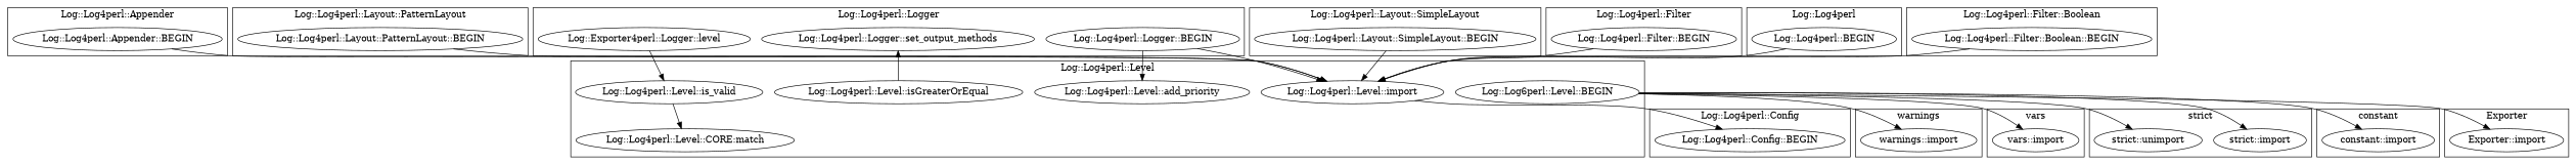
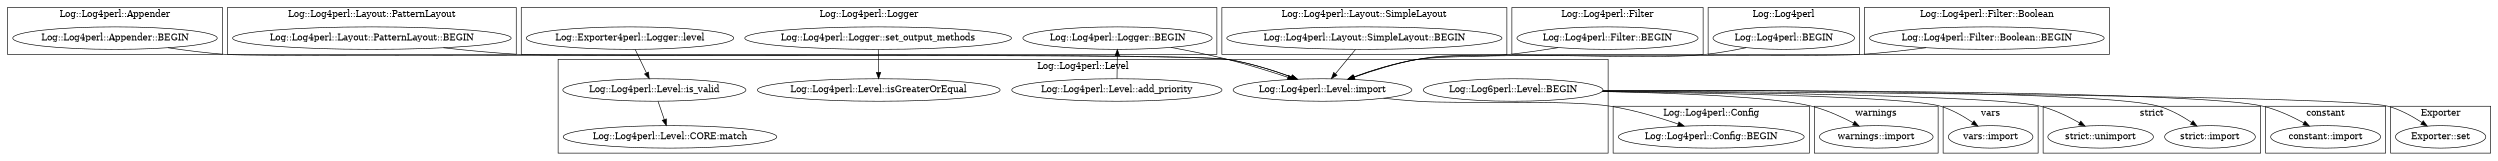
  digraph {
    "Log::Log4perl::Appender::BEGIN"
    "Log::Log4perl::Layout::PatternLayout::BEGIN"
    "Log::Log4perl::Level::import"
    "Log::Log4perl::Level::add_priority"
    "Log::Log4perl::Level::is_valid"
    n6 [label="Log::Log6perl::Level::BEGIN"]
    "Log::Log4perl::Level::isGreaterOrEqual"
    "Log::Log4perl::Level::CORE:match"
    "warnings::import"
    "Log::Log4perl::Layout::SimpleLayout::BEGIN"
    "vars::import"
    "Log::Log4perl::Config::BEGIN"
    "Log::Log4perl::Filter::BEGIN"
    "strict::import"
    "strict::unimport"
    "Log::Log4perl::BEGIN"
    "Log::Log4perl::Logger::set_output_methods"
    "Log::Log4perl::Logger::BEGIN"
    n19 [label="Log::Exporter4perl::Logger::level"]
    "Log::Log4perl::Filter::Boolean::BEGIN"
    "constant::import"
-   "Exporter::import"
+   "Exporter::import" [label="Exporter::set"]
    subgraph cluster_1 {
      label="Log::Log4perl::Appender"
      "Log::Log4perl::Appender::BEGIN"
    }
    subgraph cluster_2 {
      label="Log::Log4perl::Layout::PatternLayout"
      "Log::Log4perl::Layout::PatternLayout::BEGIN"
    }
    subgraph cluster_3 {
      label="Log::Log4perl::Level"
      "Log::Log4perl::Level::import"
      "Log::Log4perl::Level::add_priority"
      "Log::Log4perl::Level::is_valid"
      n6
      "Log::Log4perl::Level::isGreaterOrEqual"
      "Log::Log4perl::Level::CORE:match"
    }
    subgraph cluster_4 {
      label=warnings
      "warnings::import"
    }
    subgraph cluster_5 {
      label="Log::Log4perl::Layout::SimpleLayout"
      "Log::Log4perl::Layout::SimpleLayout::BEGIN"
    }
    subgraph cluster_6 {
      label=vars
      "vars::import"
    }
    subgraph cluster_7 {
      label="Log::Log4perl::Config"
      "Log::Log4perl::Config::BEGIN"
    }
    subgraph cluster_8 {
      label="Log::Log4perl::Filter"
      "Log::Log4perl::Filter::BEGIN"
    }
    subgraph cluster_9 {
      label="strict"
      "strict::import"
      "strict::unimport"
    }
    subgraph cluster_10 {
      label="Log::Log4perl"
      "Log::Log4perl::BEGIN"
    }
    subgraph cluster_11 {
      label="Log::Log4perl::Logger"
      "Log::Log4perl::Logger::set_output_methods"
      "Log::Log4perl::Logger::BEGIN"
      n19
    }
    subgraph cluster_12 {
      label="Log::Log4perl::Filter::Boolean"
      "Log::Log4perl::Filter::Boolean::BEGIN"
    }
    subgraph cluster_13 {
      label=constant
      "constant::import"
    }
    subgraph cluster_14 {
      label=Exporter
      "Exporter::import"
    }
    "Log::Log4perl::Appender::BEGIN" -> "Log::Log4perl::Level::import"
    "Log::Log4perl::Layout::PatternLayout::BEGIN" -> "Log::Log4perl::Level::import"
    "Log::Log4perl::Level::import" -> "Log::Log4perl::Config::BEGIN"
    "Log::Log4perl::Level::is_valid" -> "Log::Log4perl::Level::CORE:match"
    n6 -> "warnings::import"
    n6 -> "vars::import"
    n6 -> "strict::import"
    n6 -> "strict::unimport"
    n6 -> "constant::import"
    n6 -> "Exporter::import"
    "Log::Log4perl::Layout::SimpleLayout::BEGIN" -> "Log::Log4perl::Level::import"
    "Log::Log4perl::Filter::BEGIN" -> "Log::Log4perl::Level::import"
    "Log::Log4perl::BEGIN" -> "Log::Log4perl::Level::import"
-   "Log::Log4perl::Level::isGreaterOrEqual" -> "Log::Log4perl::Logger::set_output_methods"
+   "Log::Log4perl::Logger::set_output_methods" -> "Log::Log4perl::Level::isGreaterOrEqual"
    "Log::Log4perl::Logger::BEGIN" -> "Log::Log4perl::Level::import"
-   "Log::Log4perl::Logger::BEGIN" -> "Log::Log4perl::Level::add_priority"
+   "Log::Log4perl::Level::add_priority" -> "Log::Log4perl::Logger::BEGIN"
    n19 -> "Log::Log4perl::Level::is_valid"
    "Log::Log4perl::Filter::Boolean::BEGIN" -> "Log::Log4perl::Level::import"
  }
